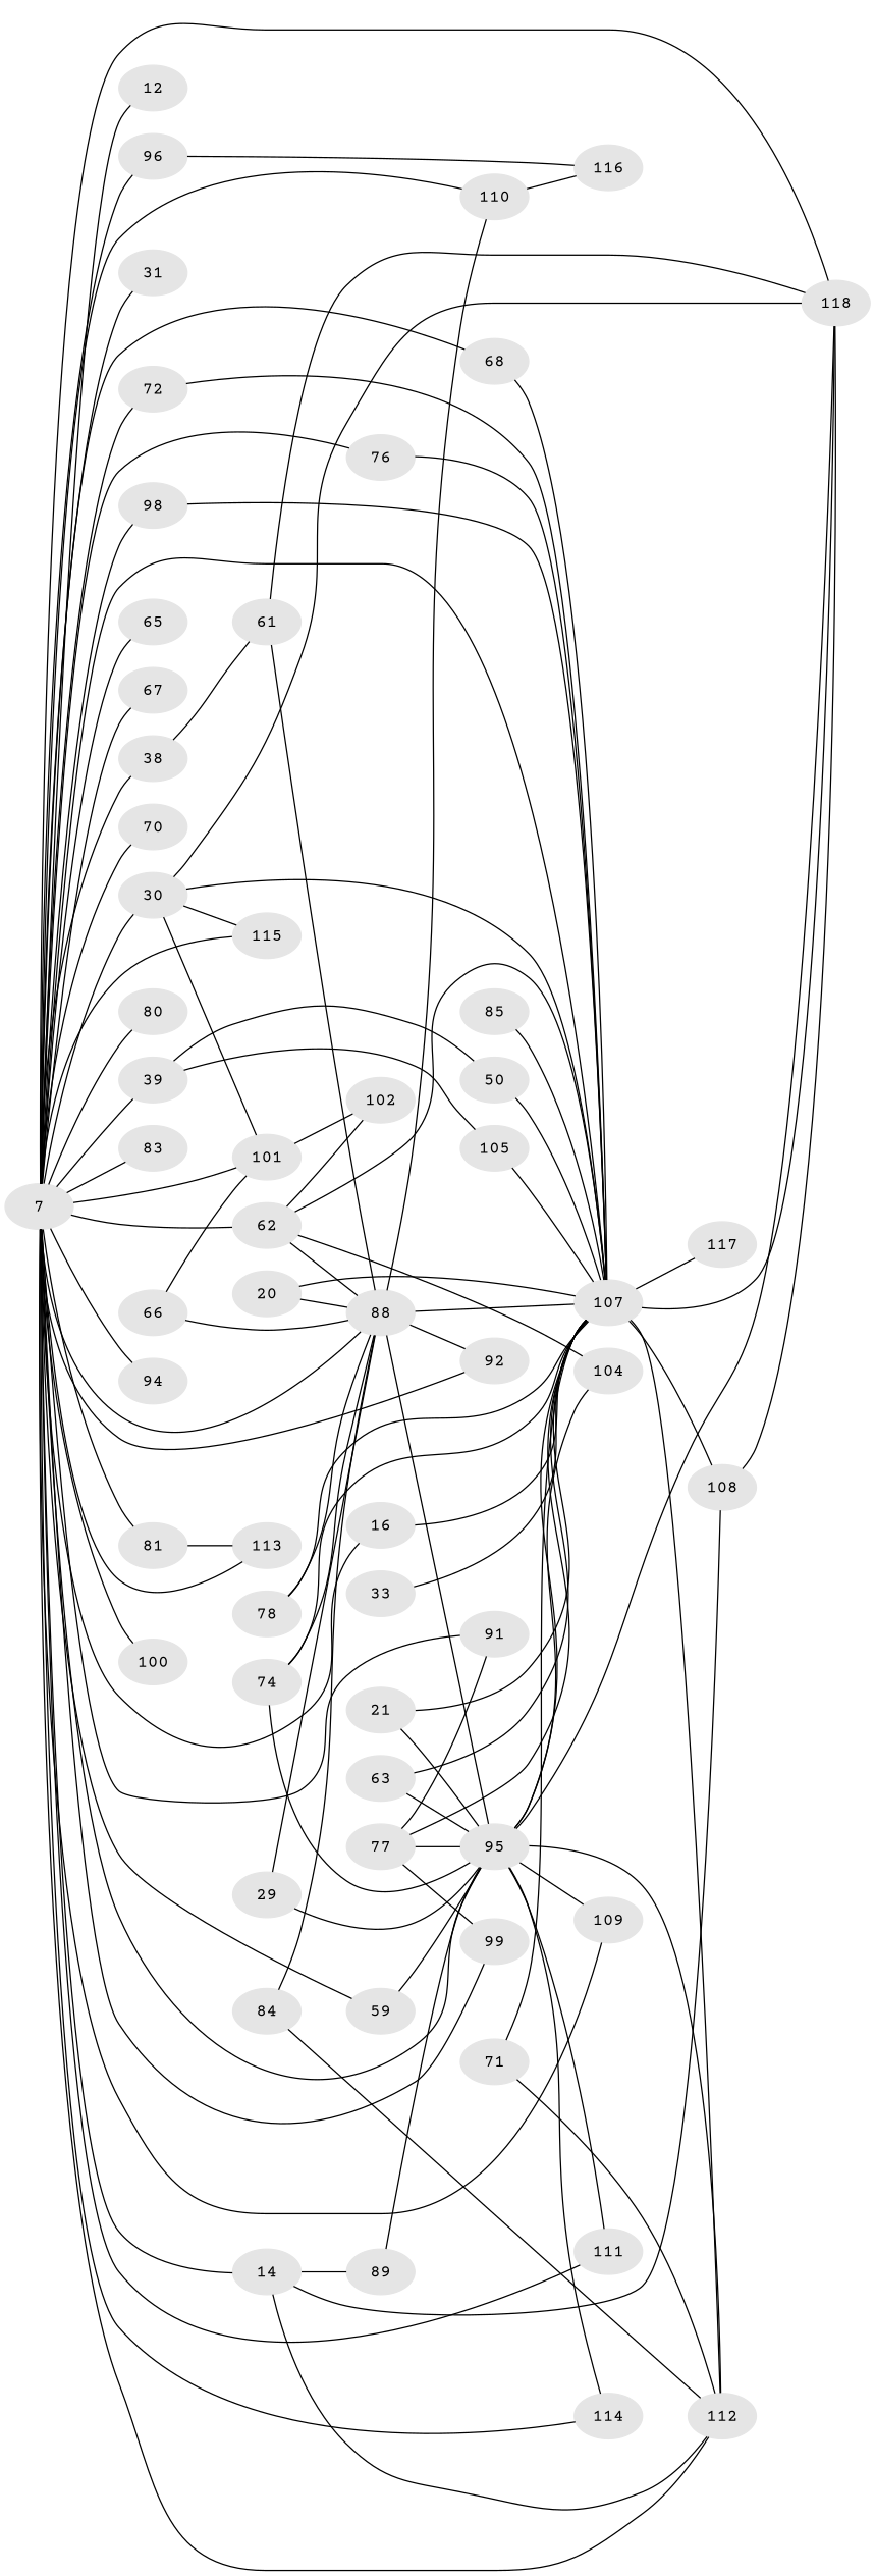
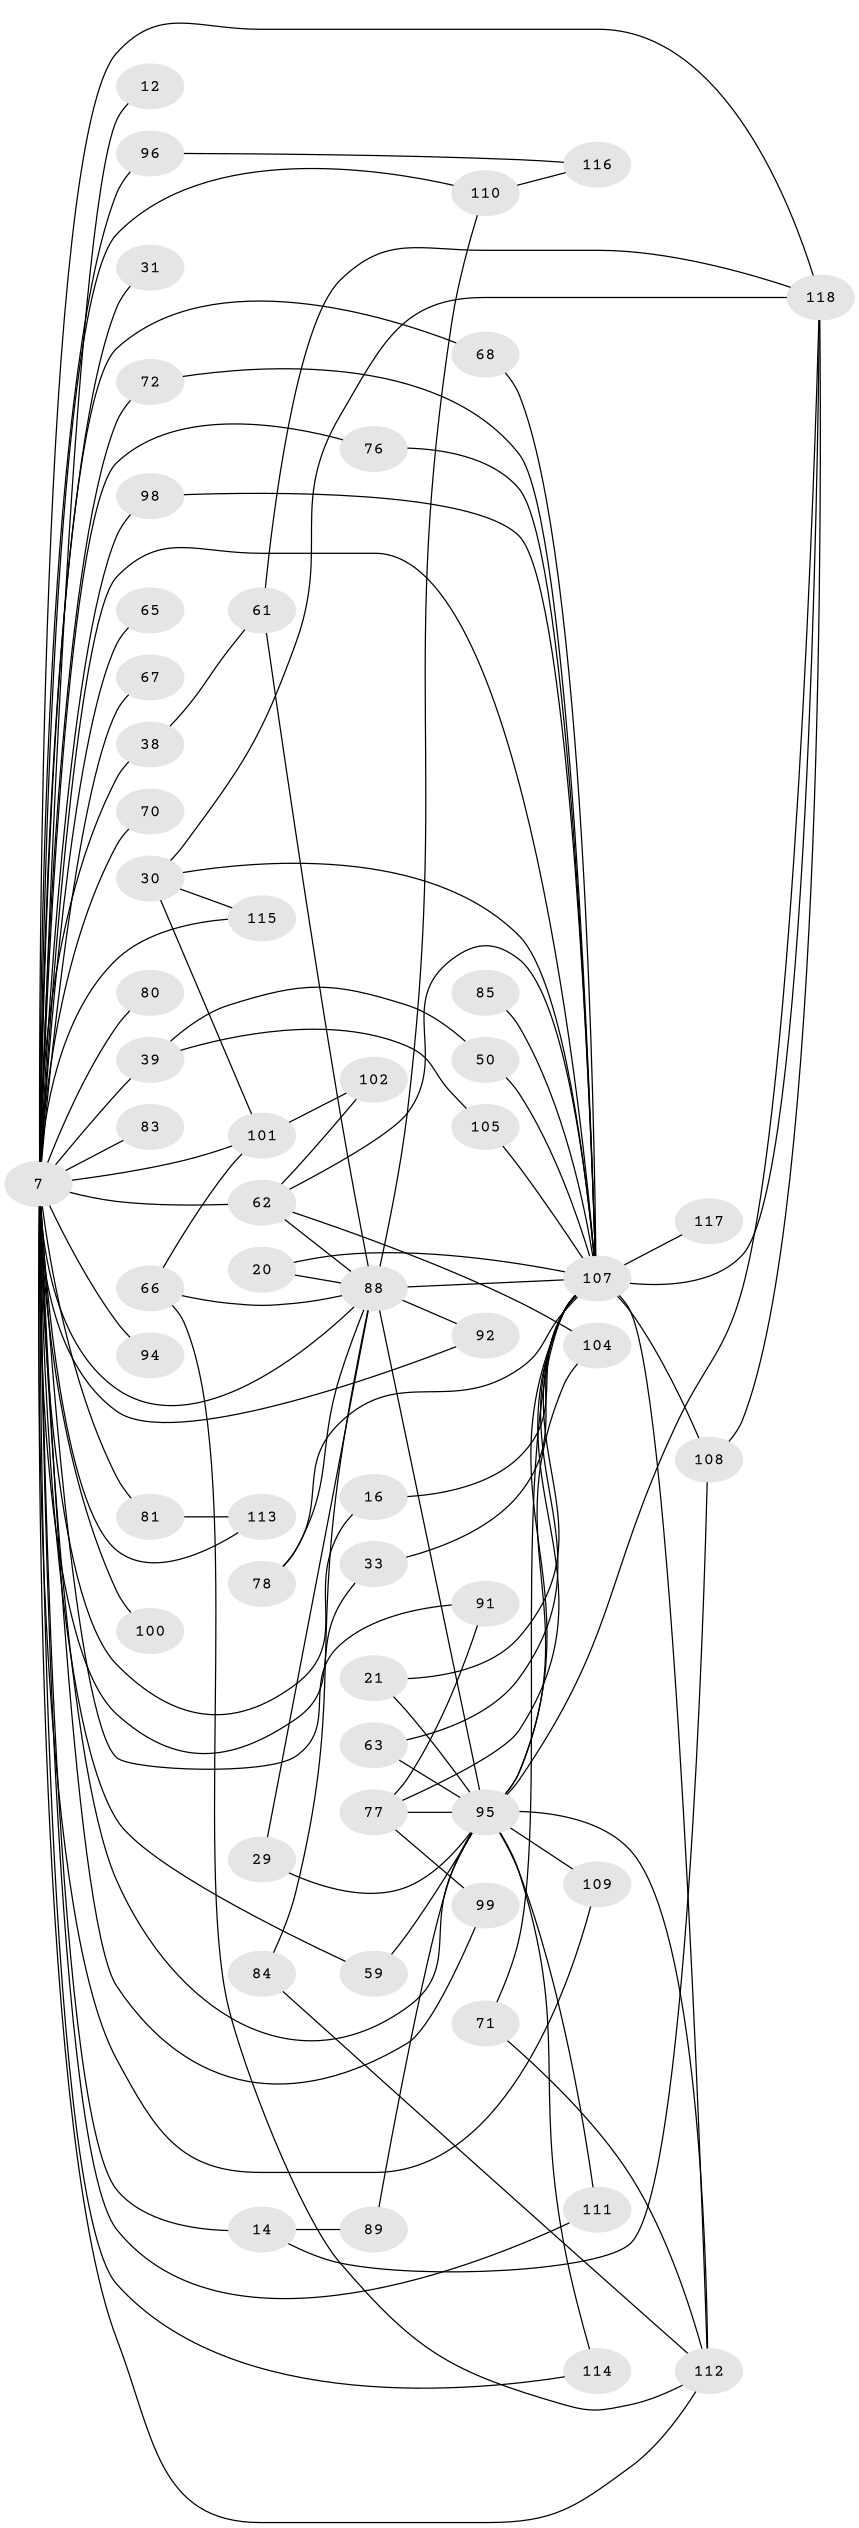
  graph {
    fontname="Courier Prime"
    rankdir=LR
    node [color=gray90 fontname="Courier Prime" style=filled]
    edge [fontname="Courier Prime"]
    7 [super="+6"]
    12
    14
    16
    31
    33
    38
    39
    59 [super="+15+25"]
    62 [super="+40+52"]
    65 [super="+34"]
    67
    68
    70
    72 [super="+47+35+55"]
    76
    80
    81 [super="+23"]
    83 [super="+24"]
    88 [super="+79+43+37"]
    91
    92 [super="+75"]
    94
    95 [super="+11+87+10"]
    96
    98 [super="+13"]
    99
    100
    101 [super="+56+82"]
    107 [super="+86+106+103+57"]
    109
    110 [super="+17"]
    111 [super="+19"]
    112 [super="+46+44"]
    113
    114
    115
    118 [super="+45+97+93"]
    89
    108 [super="+69"]
    61
    50
    105
    102
    104
    116
    117
    20
    21
    29
    30
-   74 [super="+41"]
    85
    63
    66 [super="+54"]
    71
    77 [super="+53"]
    78
    84
    7 -- 12 [weight=2]
    7 -- 14 [weight=2]
    7 -- 16
    7 -- 31 [weight=2]
-   7 -- 30
+   7 -- 33
    7 -- 38 [weight=2]
    7 -- 39 [weight=2]
    7 -- 59 [weight=2]
    7 -- 62 [weight=4]
    7 -- 65 [weight=2]
    7 -- 67
    7 -- 68
    7 -- 70 [weight=2]
    7 -- 72 [weight=3]
    7 -- 76
    7 -- 80 [weight=2]
    7 -- 81 [weight=3]
    7 -- 83 [weight=3]
    7 -- 88 [weight=12]
    7 -- 91
    7 -- 92
    7 -- 94
    7 -- 95 [weight=7]
    7 -- 96 [weight=2]
    7 -- 98 [weight=2]
    7 -- 99
    7 -- 100
    7 -- 101 [weight=3]
    7 -- 107 [weight=11]
    7 -- 109
    7 -- 110 [weight=2]
    7 -- 111 [weight=2]
    7 -- 112 [weight=3]
    7 -- 113
    7 -- 114
    7 -- 115
    7 -- 118 [weight=3]
    14 -- 89
    14 -- 108
    16 -- 107
    33 -- 107
    38 -- 61
    39 -- 50
    39 -- 105
    59 -- 95 [weight=2]
    62 -- 88
    62 -- 107
    62 -- 102
    62 -- 104
    68 -- 107
    72 -- 107 [weight=2]
    76 -- 107
    81 -- 113
    88 -- 92
    88 -- 95 [weight=7]
    88 -- 107 [weight=11]
    88 -- 110
    95 -- 107 [weight=4]
    95 -- 109
    95 -- 111
    95 -- 112 [weight=2]
    95 -- 114
    95 -- 118 [weight=2]
    95 -- 104
    96 -- 116
    98 -- 107
    101 -- 102
    107 -- 112
    107 -- 118
    107 -- 108
    107 -- 117
    110 -- 116
    89 -- 95
    108 -- 118
    61 -- 88
    61 -- 118
    50 -- 107
    105 -- 107
    20 -- 88
    20 -- 107
    21 -- 95 [weight=2]
    21 -- 107
    29 -- 88
    29 -- 95
    30 -- 101
    30 -- 107 [weight=2]
    30 -- 115
    30 -- 118
-   74 -- 88
-   74 -- 95
-   74 -- 107
    85 -- 107
    63 -- 95
    63 -- 107
    66 -- 88 [weight=2]
    66 -- 101
-   14 -- 112
+   66 -- 112
    71 -- 107
    71 -- 112
    77 -- 91
    77 -- 95 [weight=3]
    77 -- 99
    77 -- 107 [weight=2]
    78 -- 88
    78 -- 107
    84 -- 88
    84 -- 112
  }
